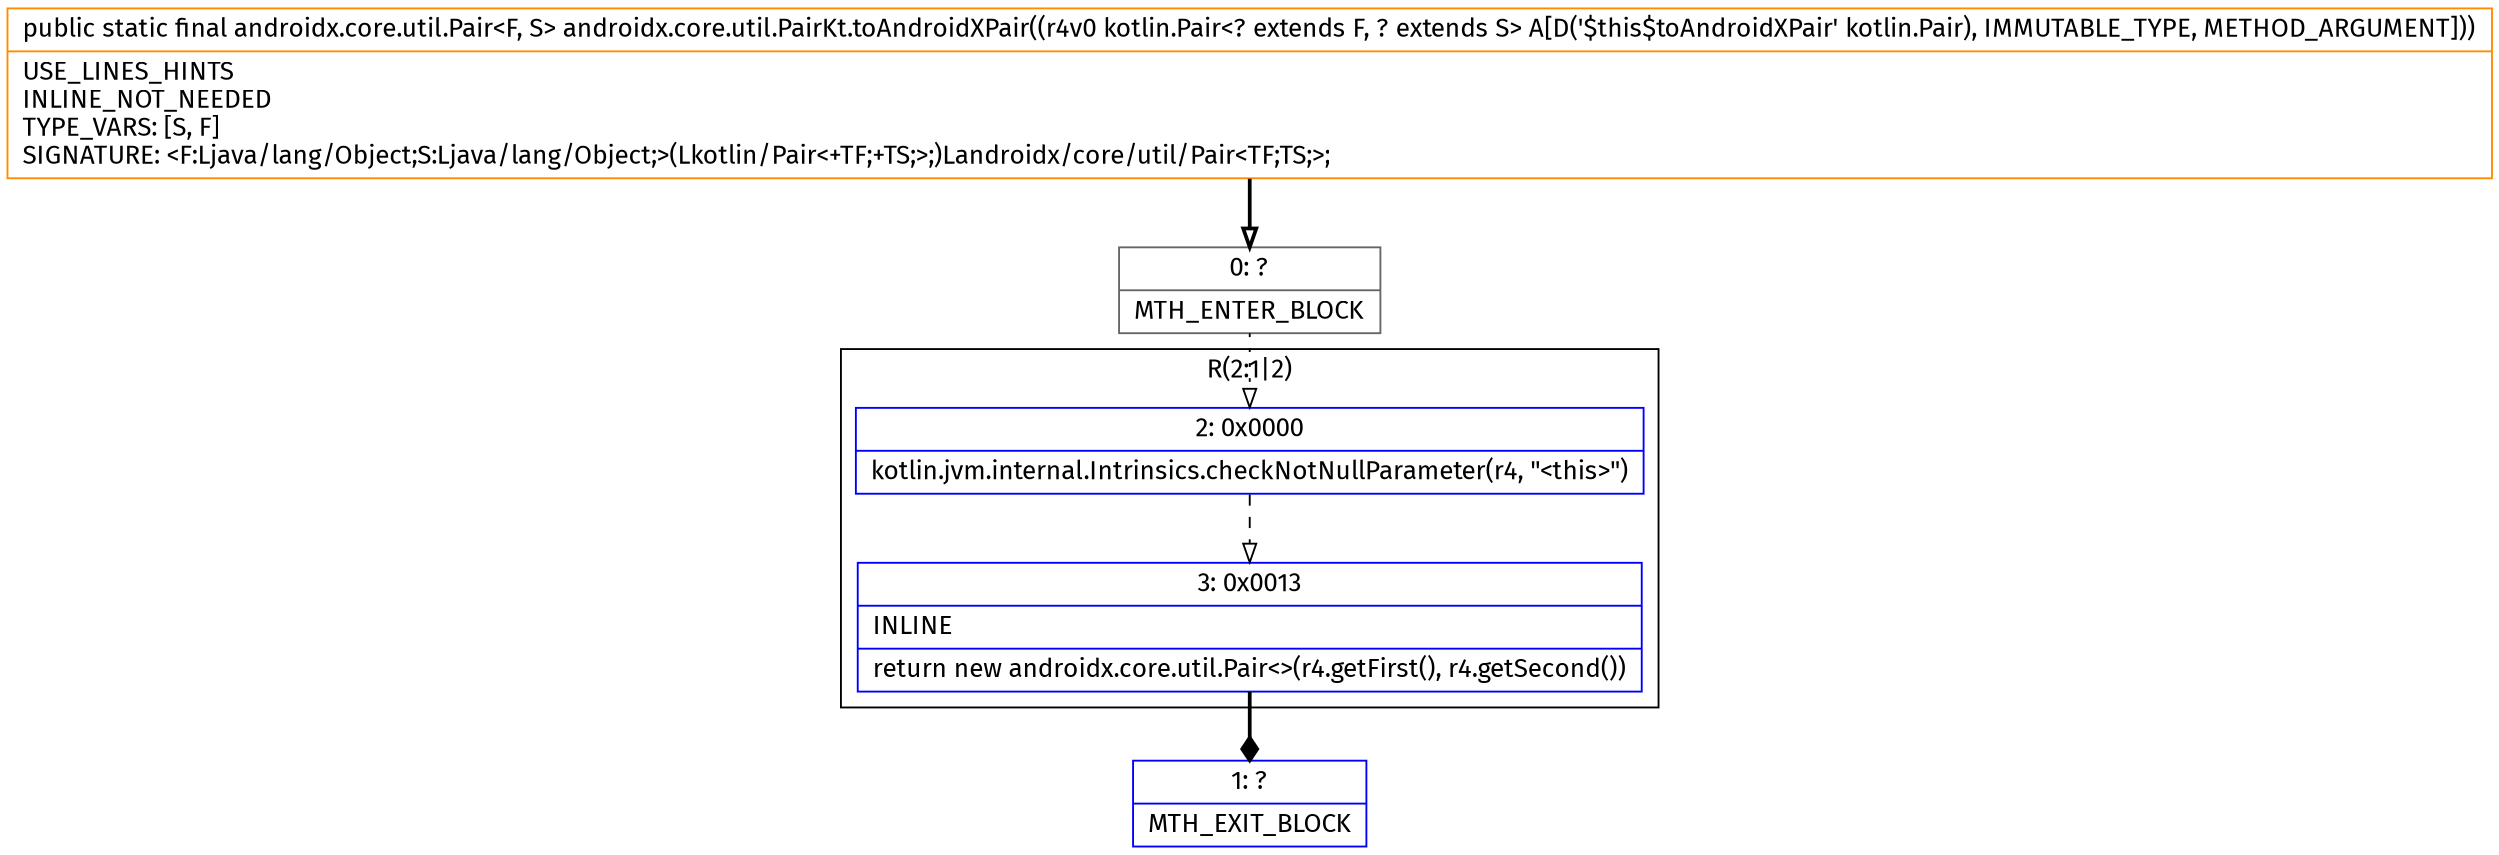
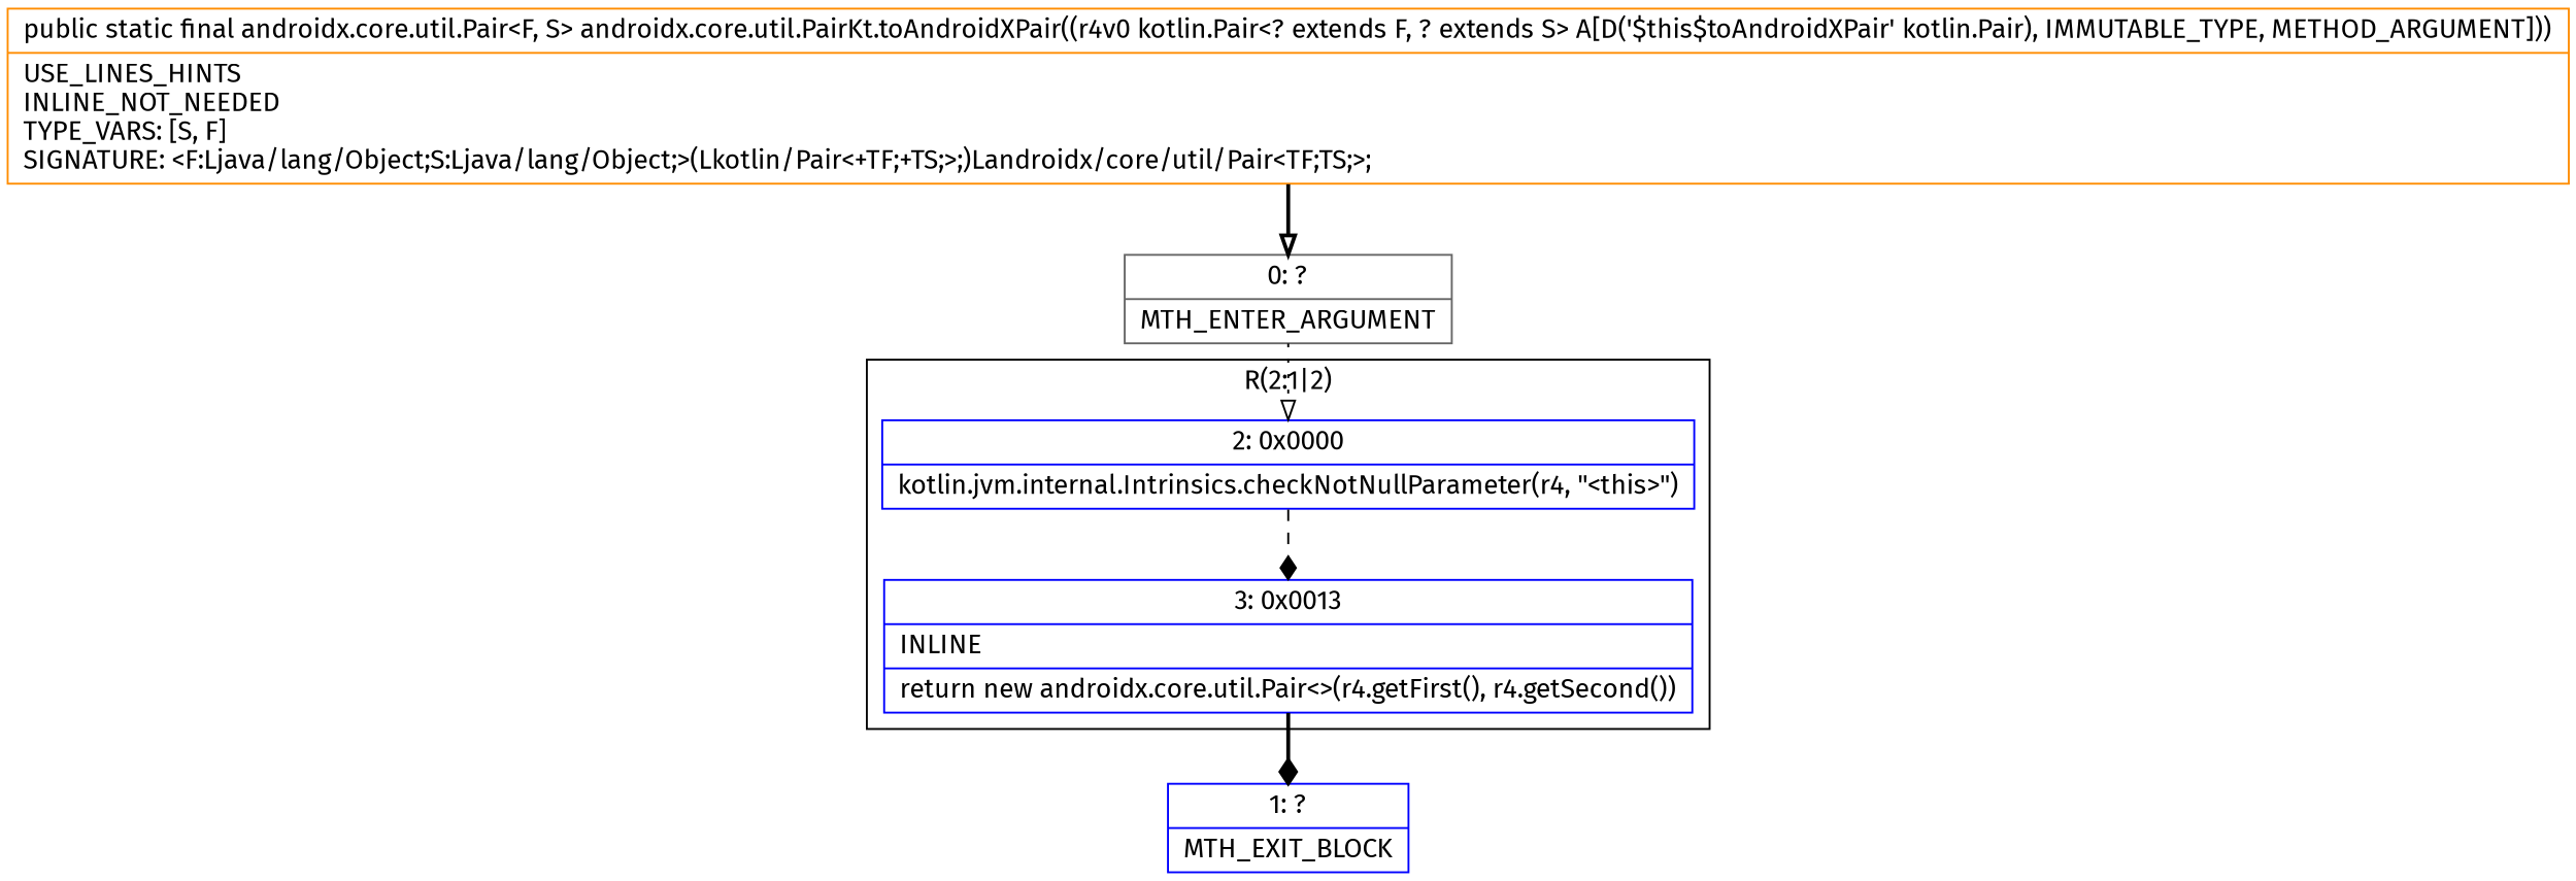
  digraph {
    fontname="Fira Sans"
    node [color=blue fontname="Fira Sans" shape=record]
    edge [arrowhead=diamond fontname="Fira Sans" style=bold]
    n1 [label="{2\:\ 0x0000|kotlin.jvm.internal.Intrinsics.checkNotNullParameter(r4, \"\<this\>\")\l}"]
    n2 [label="{3\:\ 0x0013|INLINE\l|return new androidx.core.util.Pair\<\>(r4.getFirst(), r4.getSecond())\l}"]
    n3 [label="{1\:\ ?|MTH_EXIT_BLOCK\l}"]
-   n4 [color=gray40 label="{0\:\ ?|MTH_ENTER_BLOCK\l}"]
+   n4 [color=gray40 label="{0\:\ ?|MTH_ENTER_ARGUMENT\l}"]
    n5 [color=darkorange label="{public static final androidx.core.util.Pair\<F, S\> androidx.core.util.PairKt.toAndroidXPair((r4v0 kotlin.Pair\<? extends F, ? extends S\> A[D('$this$toAndroidXPair' kotlin.Pair), IMMUTABLE_TYPE, METHOD_ARGUMENT]))  | USE_LINES_HINTS\lINLINE_NOT_NEEDED\lTYPE_VARS: [S, F]\lSIGNATURE: \<F:Ljava\/lang\/Object;S:Ljava\/lang\/Object;\>(Lkotlin\/Pair\<+TF;+TS;\>;)Landroidx\/core\/util\/Pair\<TF;TS;\>;\l}"]
    subgraph cluster_1 {
      label="R(2:1|2)"
      n1
      n2
    }
-   n1 -> n2 [arrowhead=onormal style=dashed]
+   n1 -> n2 [style=dashed]
    n2 -> n3
    n4 -> n1 [arrowhead=onormal style=dotted]
    n5 -> n4 [arrowhead=onormal]
  }
